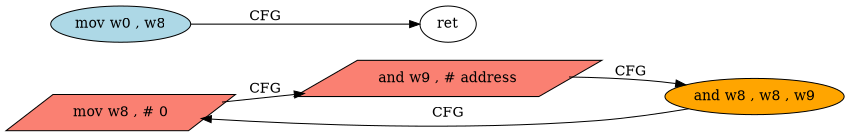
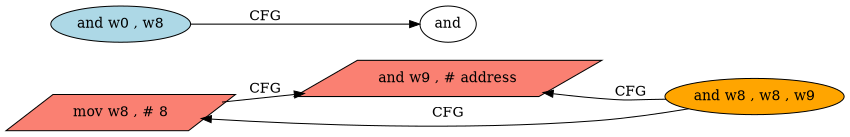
  digraph {
    rankdir=LR
    node [fillcolor=salmon shape=ellipse style=filled]
-   n1 [label="mov w8 , # 0" shape=parallelogram]
+   n1 [label="mov w8 , # 8" shape=parallelogram]
    n2 [label="and w9 , # address" shape=parallelogram]
    n3 [fillcolor=orange label="and w8 , w8 , w9"]
-   n4 [fillcolor=lightblue label="mov w0 , w8"]
-   n5 [fillcolor=white label=ret]
+   n4 [fillcolor=lightblue label="and w0 , w8"]
+   n5 [fillcolor=white label=and]
    n1 -> n2 [label=CFG]
-   n2 -> n3 [label=CFG]
+   n3 -> n2 [label=CFG]
    n3 -> n1 [label=CFG]
    n4 -> n5 [label=CFG]
  }
